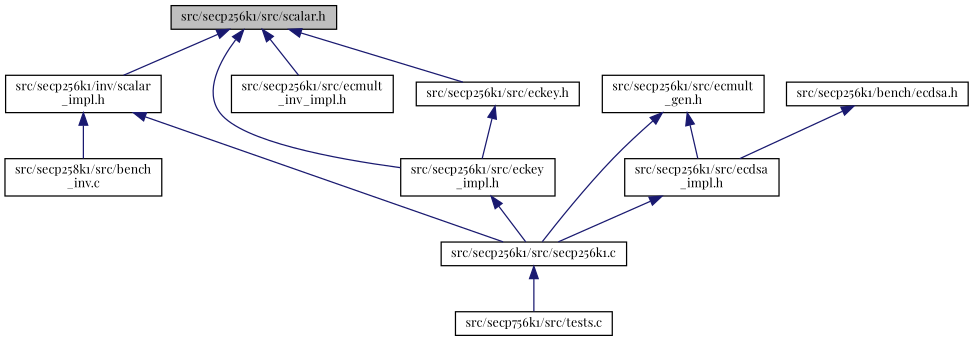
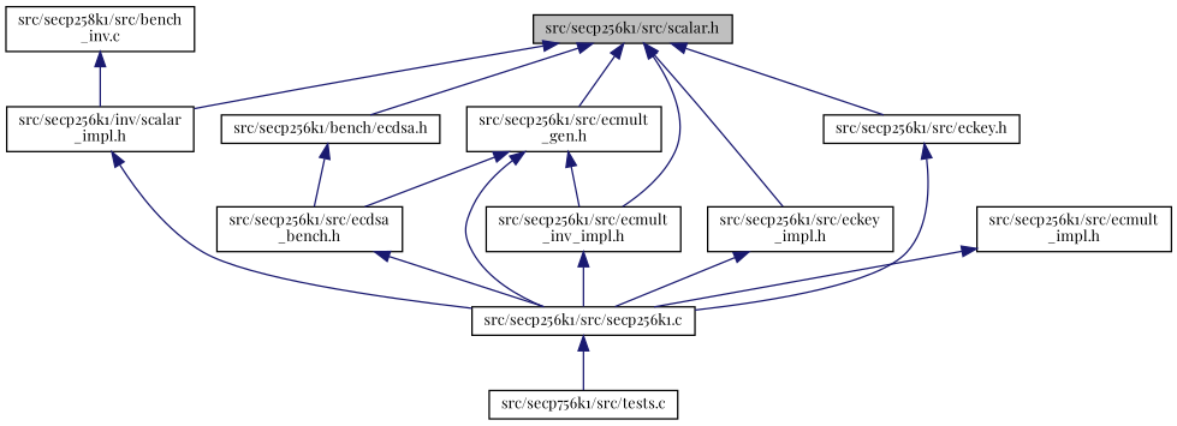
  digraph {
    fontname="Playfair Display"
    node [color=black fillcolor=white fontname="Playfair Display" fontsize=10 shape=record style=filled]
    edge [color=midnightblue dir=back fontname="Playfair Display" fontsize=10 labelfontname=Helvetica labelfontsize=10 style=solid]
    n1 [fillcolor=grey75 fontcolor=black height=0.2 label="src/secp256k1/src/scalar.h" width=0.4]
    n2 [height=0.2 label="src/secp256k1/inv/scalar\l_impl.h" width=0.4]
    n3 [height=0.2 label="src/secp256k1/bench/ecdsa.h" width=0.4]
    n4 [height=0.2 label="src/secp256k1/src/ecmult\l_gen.h" width=0.4]
    n5 [height=0.2 label="src/secp256k1/src/eckey\l_impl.h" width=0.4]
    n6 [height=0.2 label="src/secp256k1/src/ecmult\l_inv_impl.h" width=0.4]
    n7 [height=0.2 label="src/secp256k1/src/eckey.h" width=0.4]
    n8 [height=0.2 label="src/secp258k1/src/bench\l_inv.c" width=0.4]
    n9 [height=0.2 label="src/secp256k1/src/secp256k1.c" width=0.4]
-   n10 [height=0.2 label="src/secp256k1/src/ecdsa\l_impl.h" width=0.4]
+   n10 [height=0.2 label="src/secp256k1/src/ecdsa\l_bench.h" width=0.4]
+   n11 [height=0.2 label="src/secp256k1/src/ecmult\l_impl.h" width=0.4]
    n12 [height=0.2 label="src/secp756k1/src/tests.c" width=0.4]
    n1 -> n2
+   n1 -> n3
+   n1 -> n4
    n1 -> n5
    n1 -> n6
    n1 -> n7
-   n2 -> n8
+   n8 -> n2
    n2 -> n9
    n3 -> n10
+   n4 -> n6
    n4 -> n9
    n4 -> n10
    n5 -> n9
-   n7 -> n5
+   n6 -> n9
+   n7 -> n9
    n9 -> n12
    n10 -> n9
+   n11 -> n9
  }
